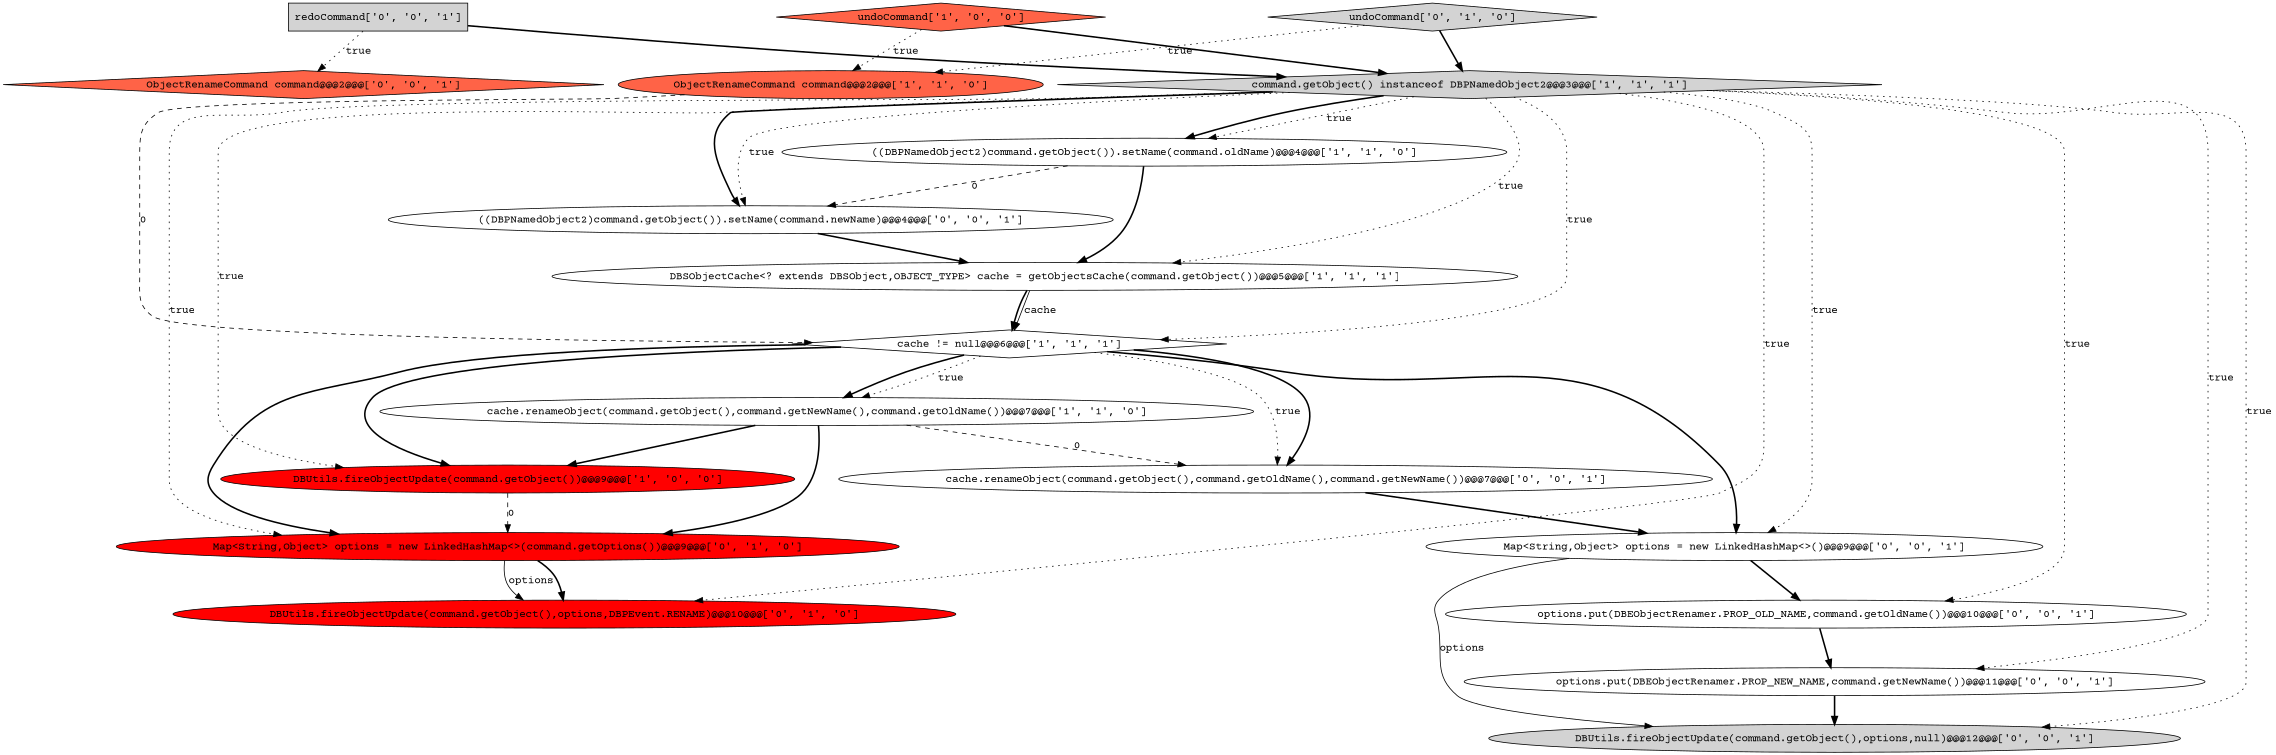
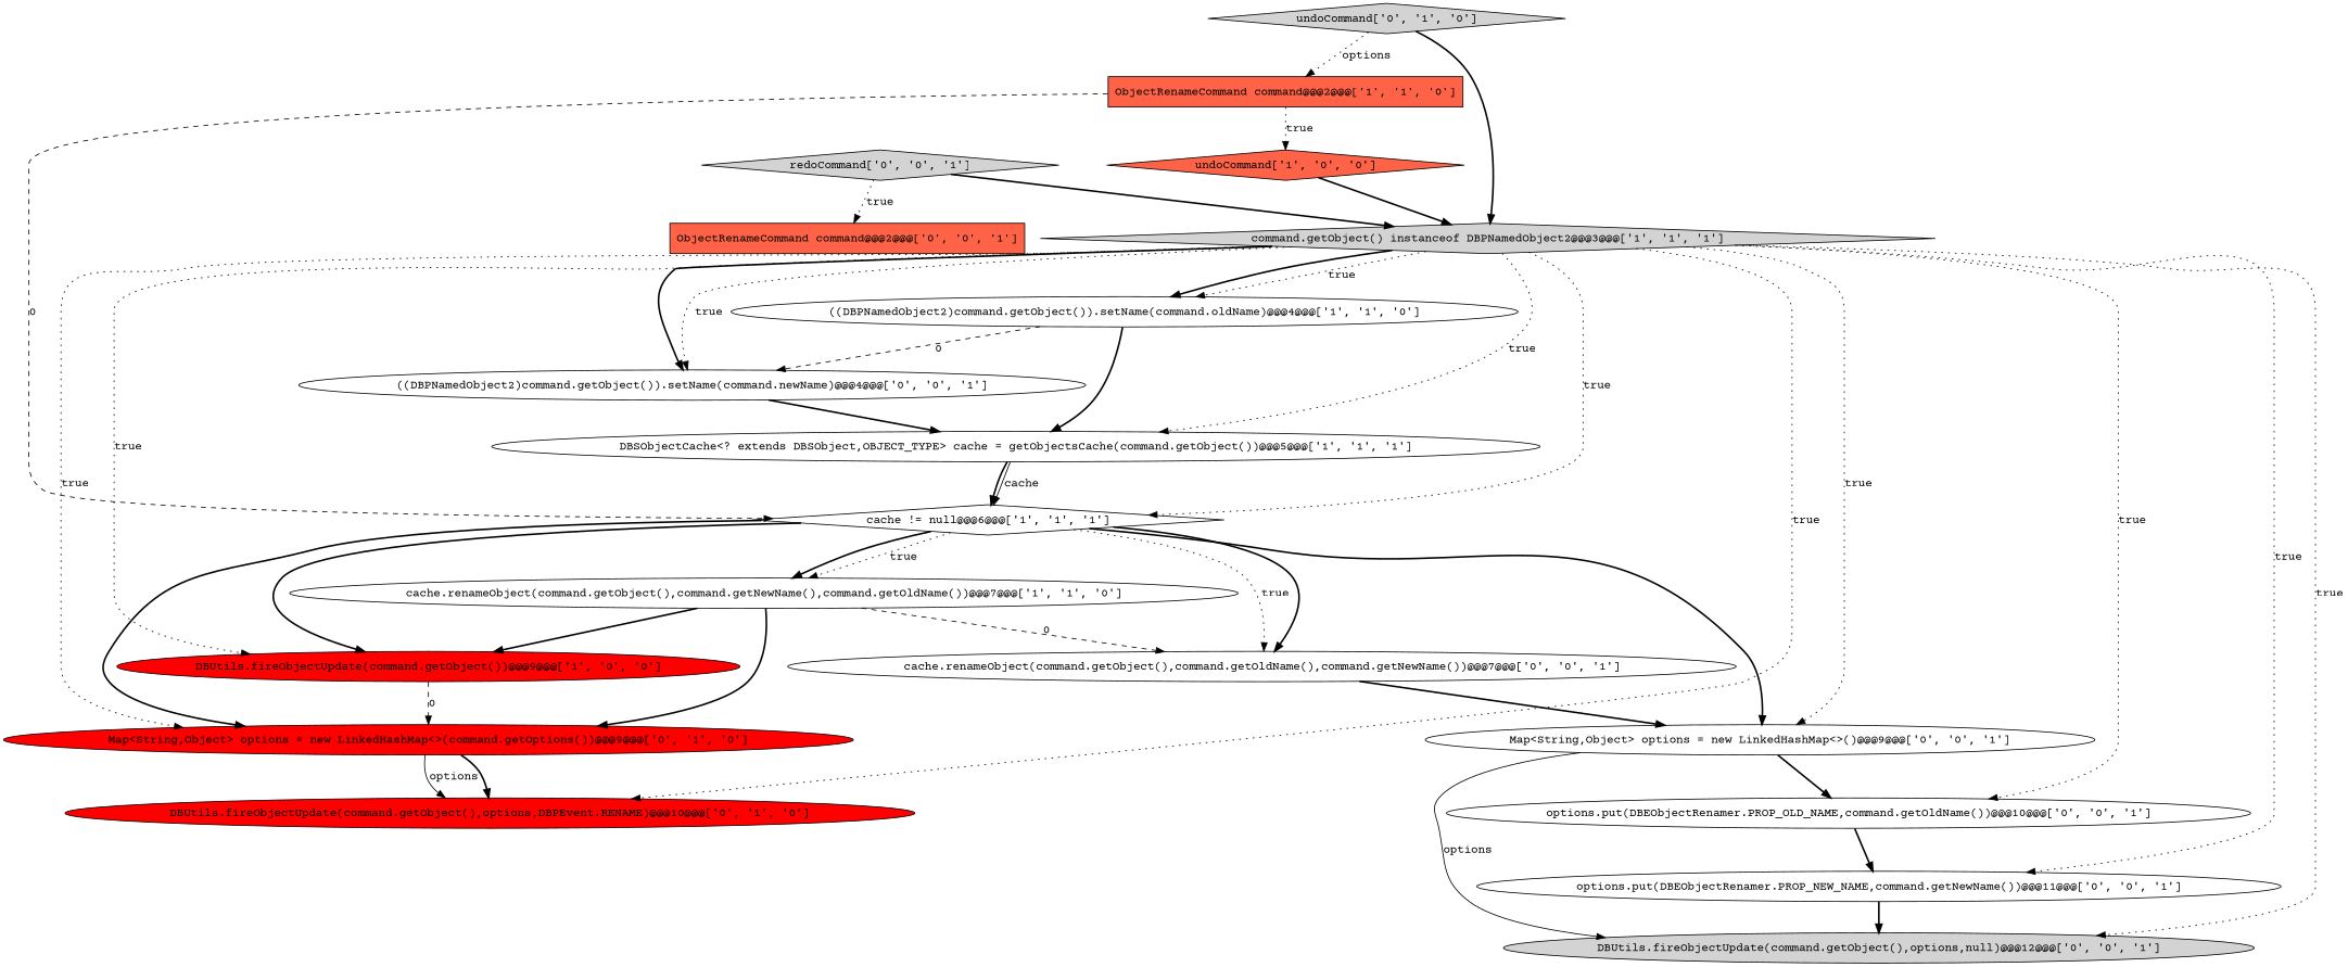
  digraph {
    fontname="Courier Prime"
    node [fillcolor=white fontname="Courier Prime" shape=ellipse style=filled]
    edge [fontname="Courier Prime" style=bold]
    n1 [label="((DBPNamedObject2)command.getObject()).setName(command.oldName)@@@4@@@['1', '1', '0']"]
    n2 [label="DBSObjectCache<? extends DBSObject,OBJECT_TYPE> cache = getObjectsCache(command.getObject())@@@5@@@['1', '1', '1']"]
    n3 [label="((DBPNamedObject2)command.getObject()).setName(command.newName)@@@4@@@['0', '0', '1']"]
    n4 [label="cache != null@@@6@@@['1', '1', '1']" shape=diamond]
    n5 [fillcolor=red label="DBUtils.fireObjectUpdate(command.getObject(),options,DBPEvent.RENAME)@@@10@@@['0', '1', '0']"]
    n6 [label="cache.renameObject(command.getObject(),command.getOldName(),command.getNewName())@@@7@@@['0', '0', '1']"]
    n7 [label="Map<String,Object> options = new LinkedHashMap<>()@@@9@@@['0', '0', '1']"]
    n8 [fillcolor=lightgray label="DBUtils.fireObjectUpdate(command.getObject(),options,null)@@@12@@@['0', '0', '1']"]
    n9 [label="options.put(DBEObjectRenamer.PROP_OLD_NAME,command.getOldName())@@@10@@@['0', '0', '1']"]
    n10 [fillcolor=red label="DBUtils.fireObjectUpdate(command.getObject())@@@9@@@['1', '0', '0']"]
    n11 [fillcolor=red label="Map<String,Object> options = new LinkedHashMap<>(command.getOptions())@@@9@@@['0', '1', '0']"]
    n12 [fillcolor=lightgray label="command.getObject() instanceof DBPNamedObject2@@@3@@@['1', '1', '1']" shape=diamond]
    n13 [label="options.put(DBEObjectRenamer.PROP_NEW_NAME,command.getNewName())@@@11@@@['0', '0', '1']"]
    n14 [label="cache.renameObject(command.getObject(),command.getNewName(),command.getOldName())@@@7@@@['1', '1', '0']"]
-   n15 [fillcolor=lightgray label="redoCommand['0', '0', '1']" shape=box]
-   n16 [fillcolor=tomato label="ObjectRenameCommand command@@@2@@@['0', '0', '1']" shape=diamond]
+   n15 [fillcolor=lightgray label="redoCommand['0', '0', '1']" shape=diamond]
+   n16 [fillcolor=tomato label="ObjectRenameCommand command@@@2@@@['0', '0', '1']" shape=box]
    n17 [fillcolor=tomato label="undoCommand['1', '0', '0']" shape=diamond]
-   n18 [fillcolor=tomato label="ObjectRenameCommand command@@@2@@@['1', '1', '0']"]
+   n18 [fillcolor=tomato label="ObjectRenameCommand command@@@2@@@['1', '1', '0']" shape=box]
    n19 [fillcolor=lightgray label="undoCommand['0', '1', '0']" shape=diamond]
    n1 -> n2
    n1 -> n3 [label=0 style=dashed]
    n2 -> n4 [label=cache style=solid]
    n2 -> n4
    n3 -> n2
    n4 -> n6 [label=true style=dotted]
    n4 -> n6
    n4 -> n7
    n4 -> n10
    n4 -> n11
    n4 -> n14 [label=true style=dotted]
    n4 -> n14
    n6 -> n7
    n7 -> n8 [label=options style=solid]
    n7 -> n9
    n9 -> n13
    n10 -> n11 [label=0 style=dashed]
    n11 -> n5 [label=options style=solid]
    n11 -> n5
    n12 -> n1 [label=true style=dotted]
    n12 -> n1
    n12 -> n2 [label=true style=dotted]
    n12 -> n3
    n12 -> n3 [label=true style=dotted]
    n12 -> n4 [label=true style=dotted]
    n12 -> n5 [label=true style=dotted]
    n12 -> n7 [label=true style=dotted]
    n12 -> n8 [label=true style=dotted]
    n12 -> n9 [label=true style=dotted]
    n12 -> n10 [label=true style=dotted]
    n12 -> n11 [label=true style=dotted]
    n12 -> n13 [label=true style=dotted]
    n13 -> n8
    n14 -> n6 [label=0 style=dashed]
    n14 -> n10
    n14 -> n11
    n15 -> n12
    n15 -> n16 [label=true style=dotted]
    n17 -> n12
-   n17 -> n18 [label=true style=dotted]
+   n18 -> n17 [label=true style=dotted]
    n18 -> n4 [label=0 style=dashed]
    n19 -> n12
-   n19 -> n18 [label=true style=dotted]
+   n19 -> n18 [label=options style=dotted]
  }
